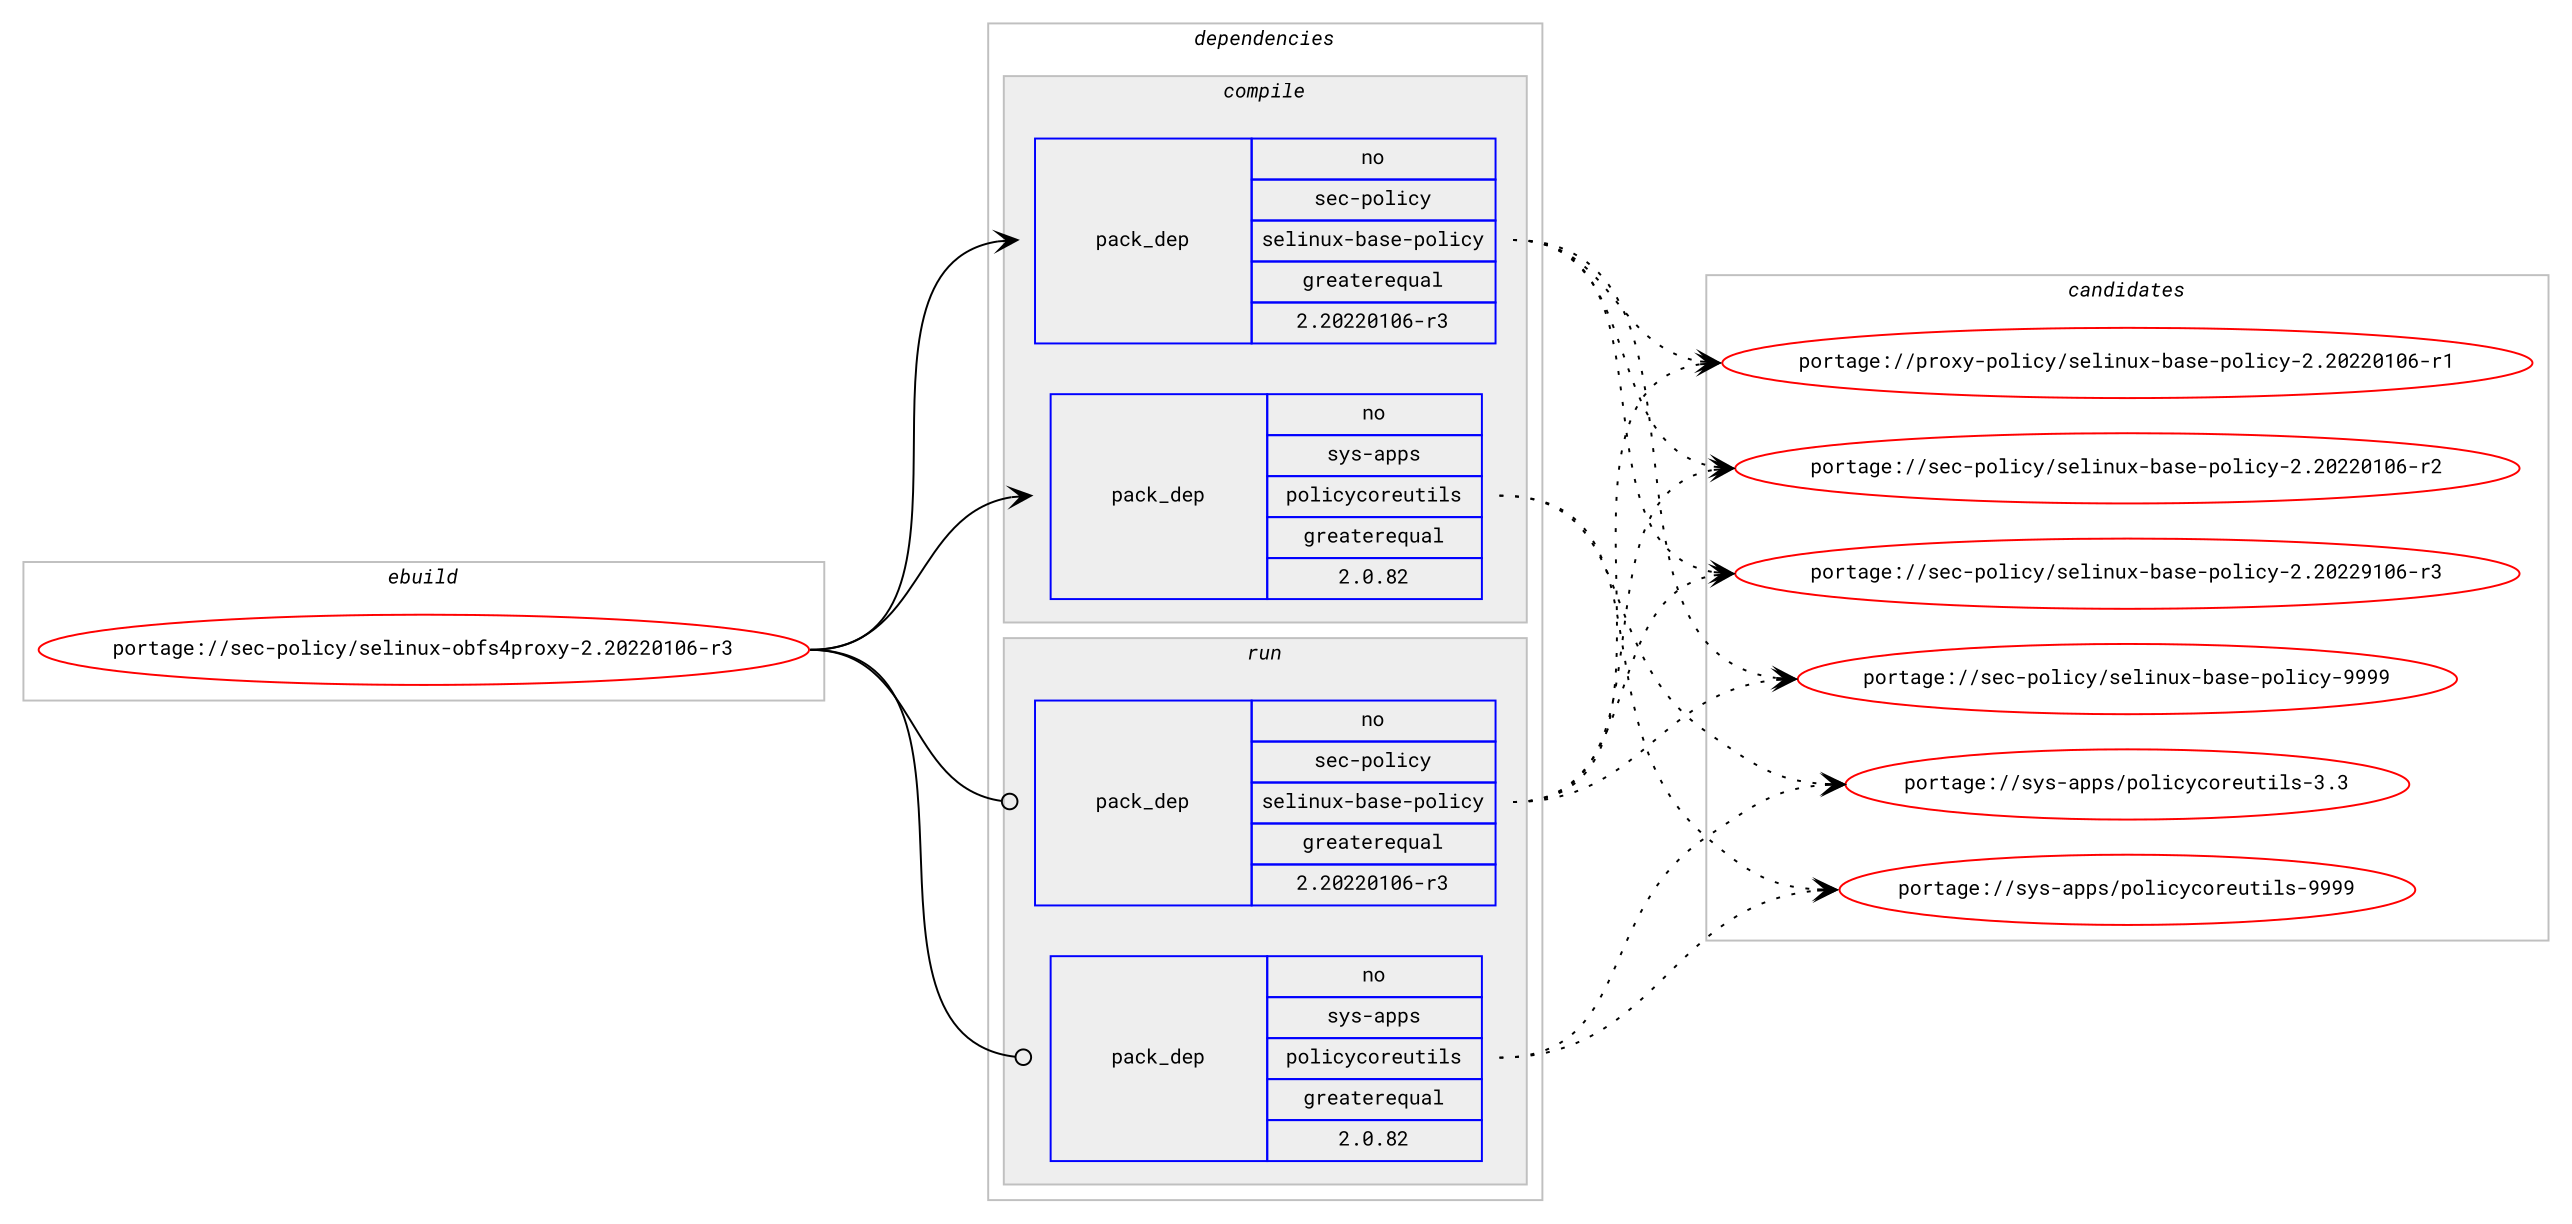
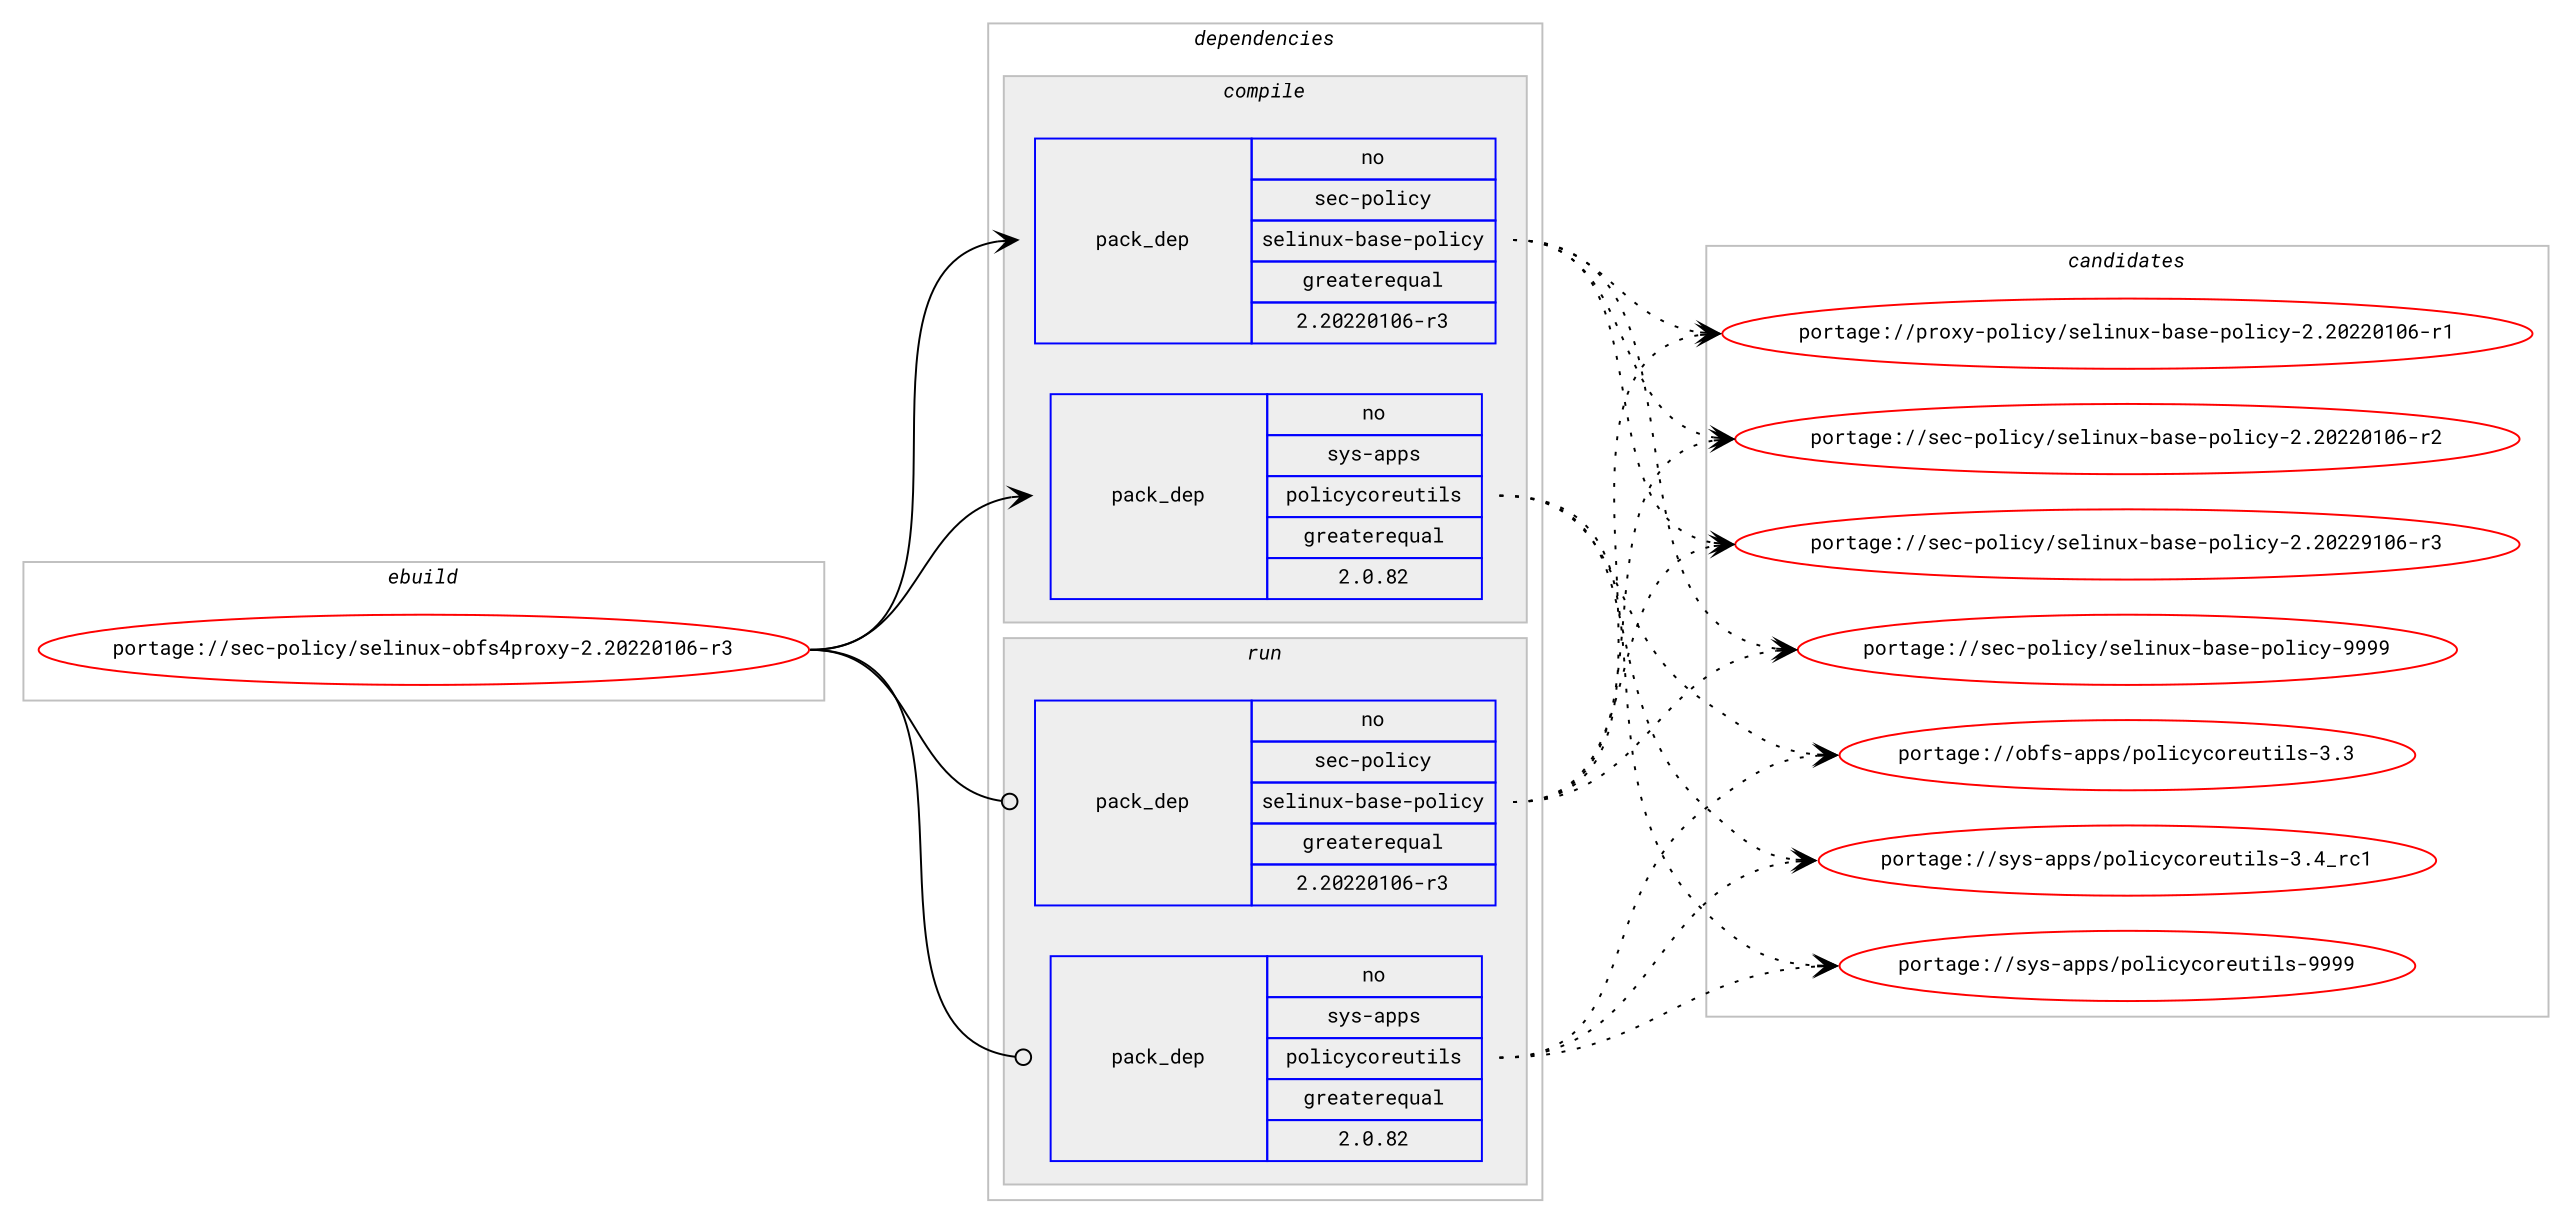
  digraph {
    compound=true
    concentrate=true
    fontname="Roboto Mono"
    fontsize=10
    newrank=true
    rankdir=LR
    ranksep=1.5
    node [color=red fontname="Roboto Mono" fontsize=10]
    edge [arrowhead=vee fontname="Roboto Mono" headport=w style=dotted tailport=e weight=100]
    n1 [label="portage://sec-policy/selinux-obfs4proxy-2.20220106-r3" width=4]
    n2 [color=blue label=<<TABLE BORDER="0" CELLBORDER="1" CELLSPACING="0" CELLPADDING="4" WIDTH="220"><TR><TD ROWSPAN="6" CELLPADDING="30">pack_dep</TD></TR><TR><TD WIDTH="110">no</TD></TR><TR><TD>sec-policy</TD></TR><TR><TD>selinux-base-policy</TD></TR><TR><TD>greaterequal</TD></TR><TR><TD>2.20220106-r3</TD></TR></TABLE>> shape=none]
    n3 [color=blue label=<<TABLE BORDER="0" CELLBORDER="1" CELLSPACING="0" CELLPADDING="4" WIDTH="220"><TR><TD ROWSPAN="6" CELLPADDING="30">pack_dep</TD></TR><TR><TD WIDTH="110">no</TD></TR><TR><TD>sys-apps</TD></TR><TR><TD>policycoreutils</TD></TR><TR><TD>greaterequal</TD></TR><TR><TD>2.0.82</TD></TR></TABLE>> shape=none]
    n4 [color=blue label=<<TABLE BORDER="0" CELLBORDER="1" CELLSPACING="0" CELLPADDING="4" WIDTH="220"><TR><TD ROWSPAN="6" CELLPADDING="30">pack_dep</TD></TR><TR><TD WIDTH="110">no</TD></TR><TR><TD>sec-policy</TD></TR><TR><TD>selinux-base-policy</TD></TR><TR><TD>greaterequal</TD></TR><TR><TD>2.20220106-r3</TD></TR></TABLE>> shape=none]
    n5 [color=blue label=<<TABLE BORDER="0" CELLBORDER="1" CELLSPACING="0" CELLPADDING="4" WIDTH="220"><TR><TD ROWSPAN="6" CELLPADDING="30">pack_dep</TD></TR><TR><TD WIDTH="110">no</TD></TR><TR><TD>sys-apps</TD></TR><TR><TD>policycoreutils</TD></TR><TR><TD>greaterequal</TD></TR><TR><TD>2.0.82</TD></TR></TABLE>> shape=none]
    n6 [label="portage://proxy-policy/selinux-base-policy-2.20220106-r1" width=4]
    n7 [label="portage://sec-policy/selinux-base-policy-2.20220106-r2" width=4]
    n8 [label="portage://sec-policy/selinux-base-policy-2.20229106-r3" width=4]
    n9 [label="portage://sec-policy/selinux-base-policy-9999" width=4]
-   n10 [label="portage://sys-apps/policycoreutils-3.3" width=4]
+   n10 [label="portage://obfs-apps/policycoreutils-3.3" width=4]
+   n11 [label="portage://sys-apps/policycoreutils-3.4_rc1" width=4]
    n12 [label="portage://sys-apps/policycoreutils-9999" width=4]
    subgraph cluster_1 {
      color=gray
      label=<<i>ebuild</i>>
      rank=same
      n1
    }
    subgraph cluster_2 {
      color=gray
      label=<<i>dependencies</i>>
      subgraph cluster_3 {
        color=gray
        fillcolor="#eeeeee"
        label=<<i>compile</i>>
        style=filled
        subgraph sub_4 {
          color=gray
          fillcolor="#eeeeee"
          label=<<i>compile</i>>
          style=filled
          n2
        }
        subgraph sub_5 {
          color=gray
          fillcolor="#eeeeee"
          label=<<i>compile</i>>
          style=filled
          n3
        }
      }
      subgraph cluster_6 {
        color=gray
        fillcolor="#eeeeee"
        label=<<i>compile and run</i>>
        style=filled
      }
      subgraph cluster_7 {
        color=gray
        fillcolor="#eeeeee"
        label=<<i>run</i>>
        style=filled
        subgraph sub_8 {
          color=gray
          fillcolor="#eeeeee"
          label=<<i>run</i>>
          style=filled
          n4
        }
        subgraph sub_9 {
          color=gray
          fillcolor="#eeeeee"
          label=<<i>run</i>>
          style=filled
          n5
        }
      }
    }
    subgraph cluster_10 {
      color=gray
      label=<<i>candidates</i>>
      rank=same
      subgraph sub_11 {
        color=black
        label=<<i>candidates</i>>
        nodesep=1
        rank=same
        n6
        n7
        n8
        n9
      }
      subgraph sub_12 {
        color=black
        label=<<i>candidates</i>>
        nodesep=1
        rank=same
        n10
+       n11
        n12
      }
      subgraph sub_13 {
        color=black
        label=<<i>candidates</i>>
        nodesep=1
        rank=same
        n6
        n7
        n8
        n9
      }
      subgraph sub_14 {
        color=black
        label=<<i>candidates</i>>
        nodesep=1
        rank=same
        n10
+       n11
        n12
      }
    }
    n1 -> n2 [style=solid weight=20]
    n1 -> n3 [style=solid weight=20]
    n1 -> n4 [arrowhead=odot style=solid weight=20]
    n1 -> n5 [arrowhead=odot style=solid weight=20]
    n2 -> n6
    n2 -> n7
    n2 -> n8
    n2 -> n9
    n3 -> n10
+   n3 -> n11
    n3 -> n12
    n4 -> n6
    n4 -> n7
    n4 -> n8
    n4 -> n9
    n5 -> n10
+   n5 -> n11
    n5 -> n12
  }
